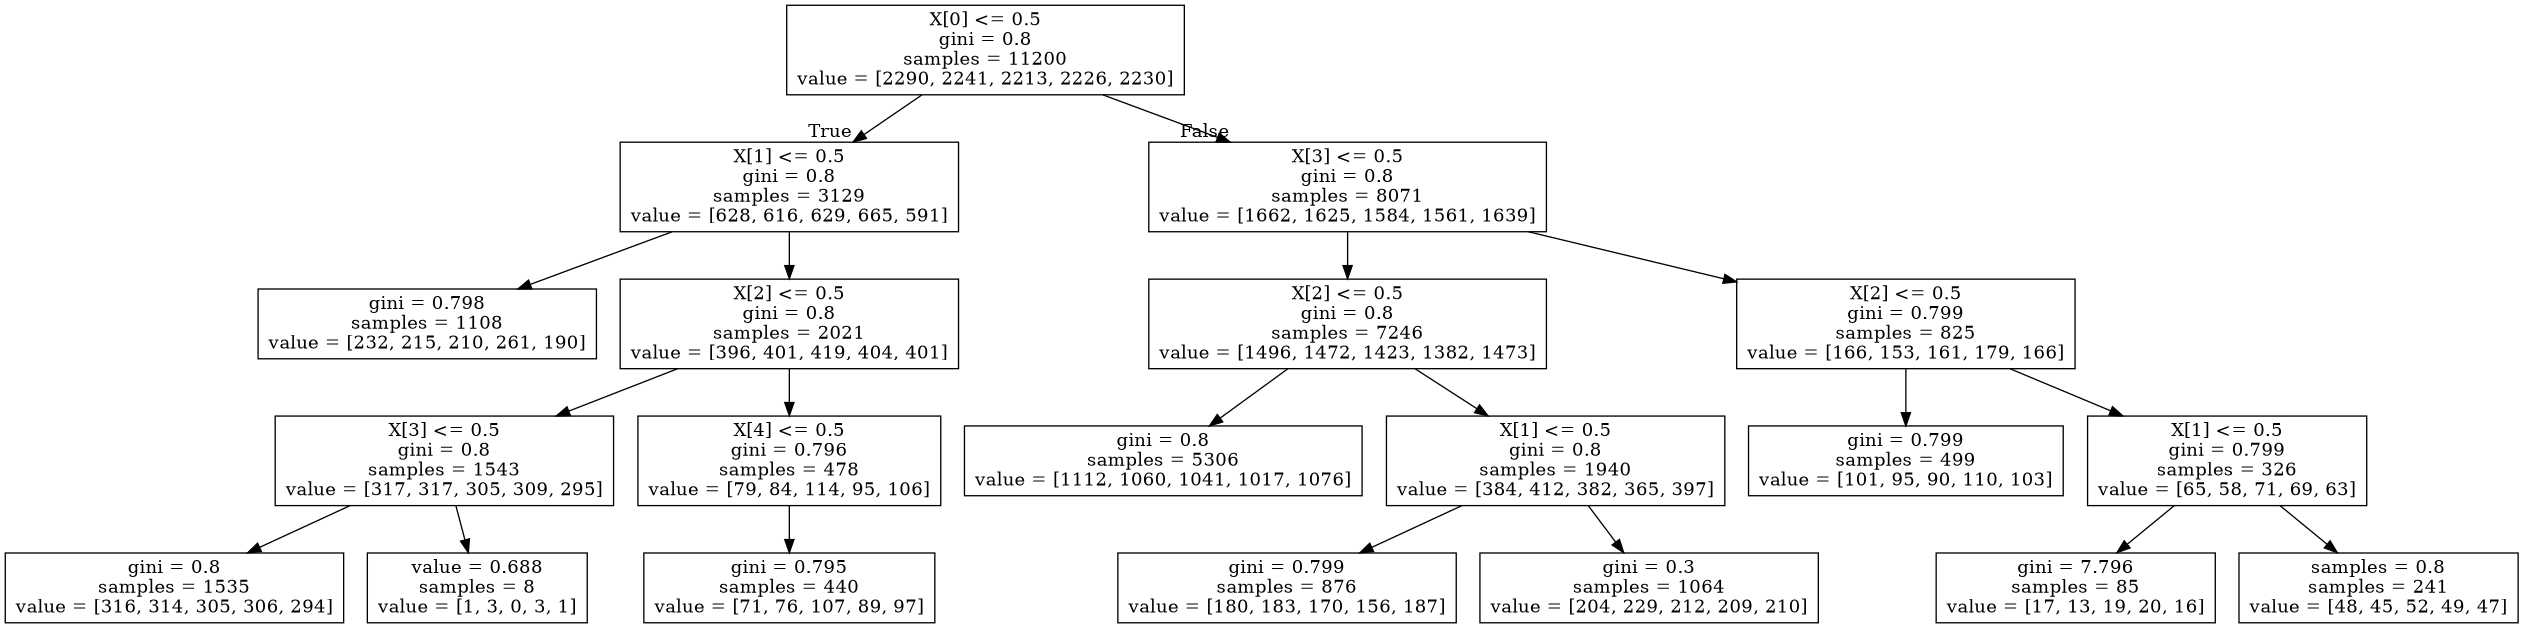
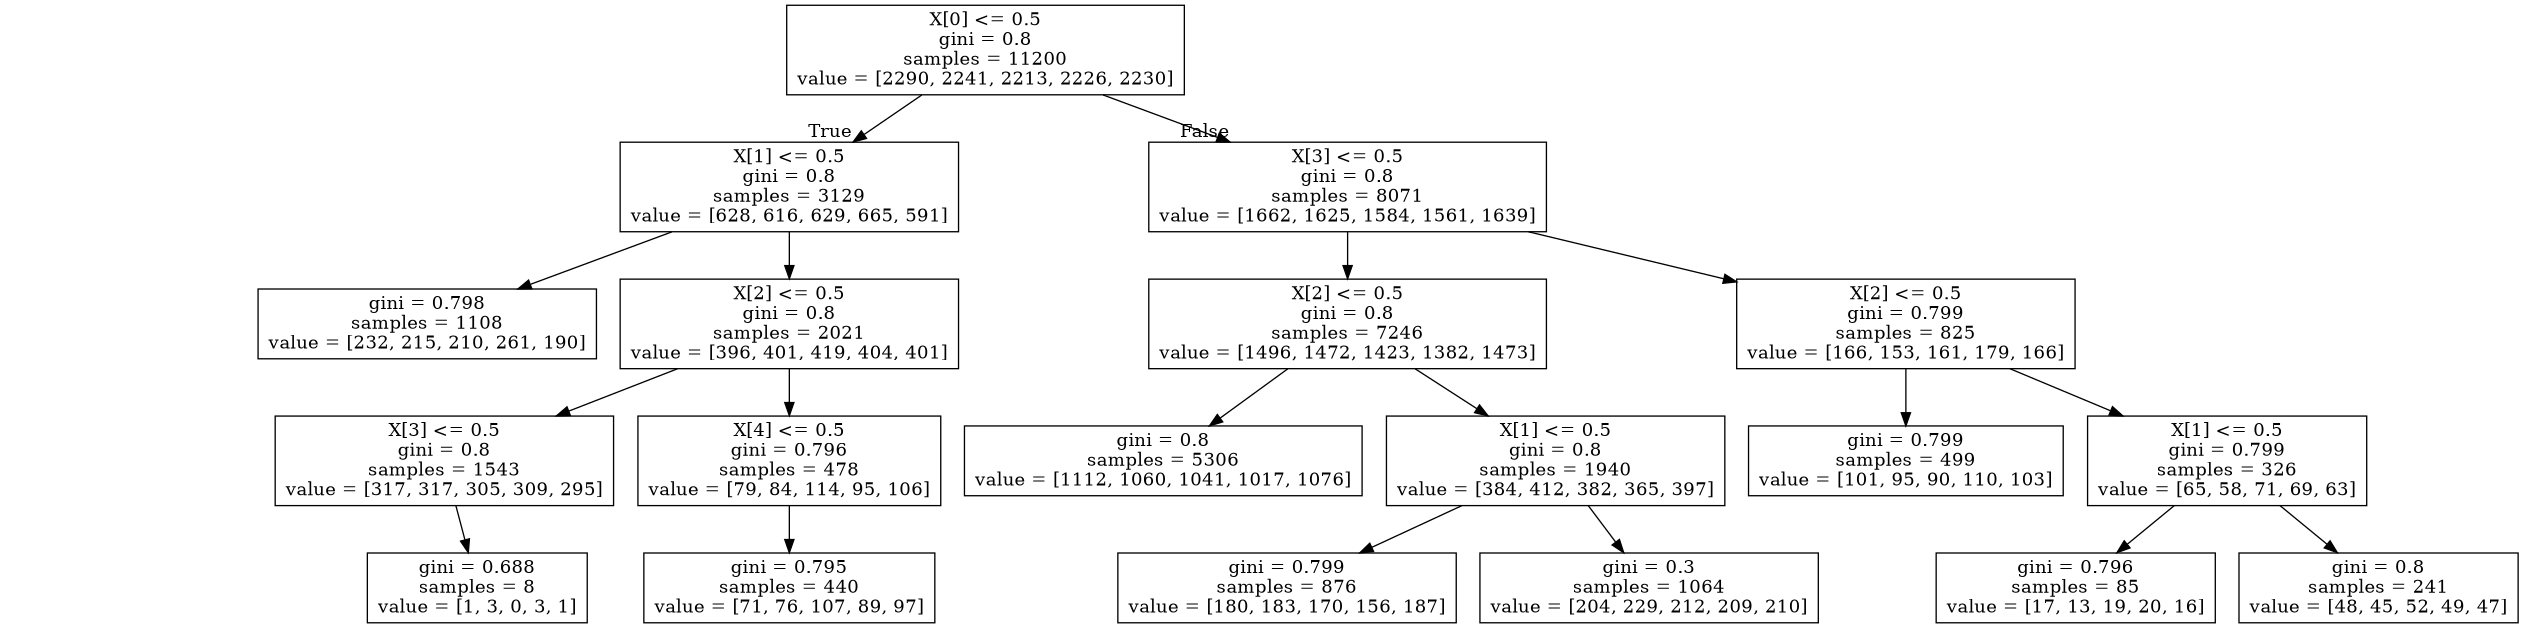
  digraph {
    node [shape=box]
    n1 [label="X[0] <= 0.5\ngini = 0.8\nsamples = 11200\nvalue = [2290, 2241, 2213, 2226, 2230]"]
    n2 [label="X[1] <= 0.5\ngini = 0.8\nsamples = 3129\nvalue = [628, 616, 629, 665, 591]"]
    n3 [label="X[3] <= 0.5\ngini = 0.8\nsamples = 8071\nvalue = [1662, 1625, 1584, 1561, 1639]"]
    n4 [label="gini = 0.798\nsamples = 1108\nvalue = [232, 215, 210, 261, 190]"]
    n5 [label="X[2] <= 0.5\ngini = 0.8\nsamples = 2021\nvalue = [396, 401, 419, 404, 401]"]
    n6 [label="X[2] <= 0.5\ngini = 0.8\nsamples = 7246\nvalue = [1496, 1472, 1423, 1382, 1473]"]
    n7 [label="X[2] <= 0.5\ngini = 0.799\nsamples = 825\nvalue = [166, 153, 161, 179, 166]"]
    n8 [label="X[3] <= 0.5\ngini = 0.8\nsamples = 1543\nvalue = [317, 317, 305, 309, 295]"]
    n9 [label="X[4] <= 0.5\ngini = 0.796\nsamples = 478\nvalue = [79, 84, 114, 95, 106]"]
-   n10 [label="gini = 0.8\nsamples = 1535\nvalue = [316, 314, 305, 306, 294]"]
-   n11 [label="value = 0.688\nsamples = 8\nvalue = [1, 3, 0, 3, 1]"]
+   n11 [label="gini = 0.688\nsamples = 8\nvalue = [1, 3, 0, 3, 1]"]
    n12 [label="gini = 0.795\nsamples = 440\nvalue = [71, 76, 107, 89, 97]"]
    n13 [label="gini = 0.8\nsamples = 5306\nvalue = [1112, 1060, 1041, 1017, 1076]"]
    n14 [label="X[1] <= 0.5\ngini = 0.8\nsamples = 1940\nvalue = [384, 412, 382, 365, 397]"]
    n15 [label="gini = 0.799\nsamples = 499\nvalue = [101, 95, 90, 110, 103]"]
    n16 [label="X[1] <= 0.5\ngini = 0.799\nsamples = 326\nvalue = [65, 58, 71, 69, 63]"]
    n17 [label="gini = 0.799\nsamples = 876\nvalue = [180, 183, 170, 156, 187]"]
    n18 [label="gini = 0.3\nsamples = 1064\nvalue = [204, 229, 212, 209, 210]"]
-   n19 [label="gini = 7.796\nsamples = 85\nvalue = [17, 13, 19, 20, 16]"]
-   n20 [label="samples = 0.8\nsamples = 241\nvalue = [48, 45, 52, 49, 47]"]
+   n19 [label="gini = 0.796\nsamples = 85\nvalue = [17, 13, 19, 20, 16]"]
+   n20 [label="gini = 0.8\nsamples = 241\nvalue = [48, 45, 52, 49, 47]"]
    n1 -> n2 [headlabel=True labelangle=45 labeldistance=2.5]
    n1 -> n3 [headlabel=False labelangle=-45 labeldistance=2.5]
    n2 -> n4
    n2 -> n5
    n3 -> n6
    n3 -> n7
    n5 -> n8
    n5 -> n9
    n6 -> n13
    n6 -> n14
    n7 -> n15
    n7 -> n16
-   n8 -> n10
    n8 -> n11
    n9 -> n12
    n14 -> n17
    n14 -> n18
    n16 -> n19
    n16 -> n20
  }
